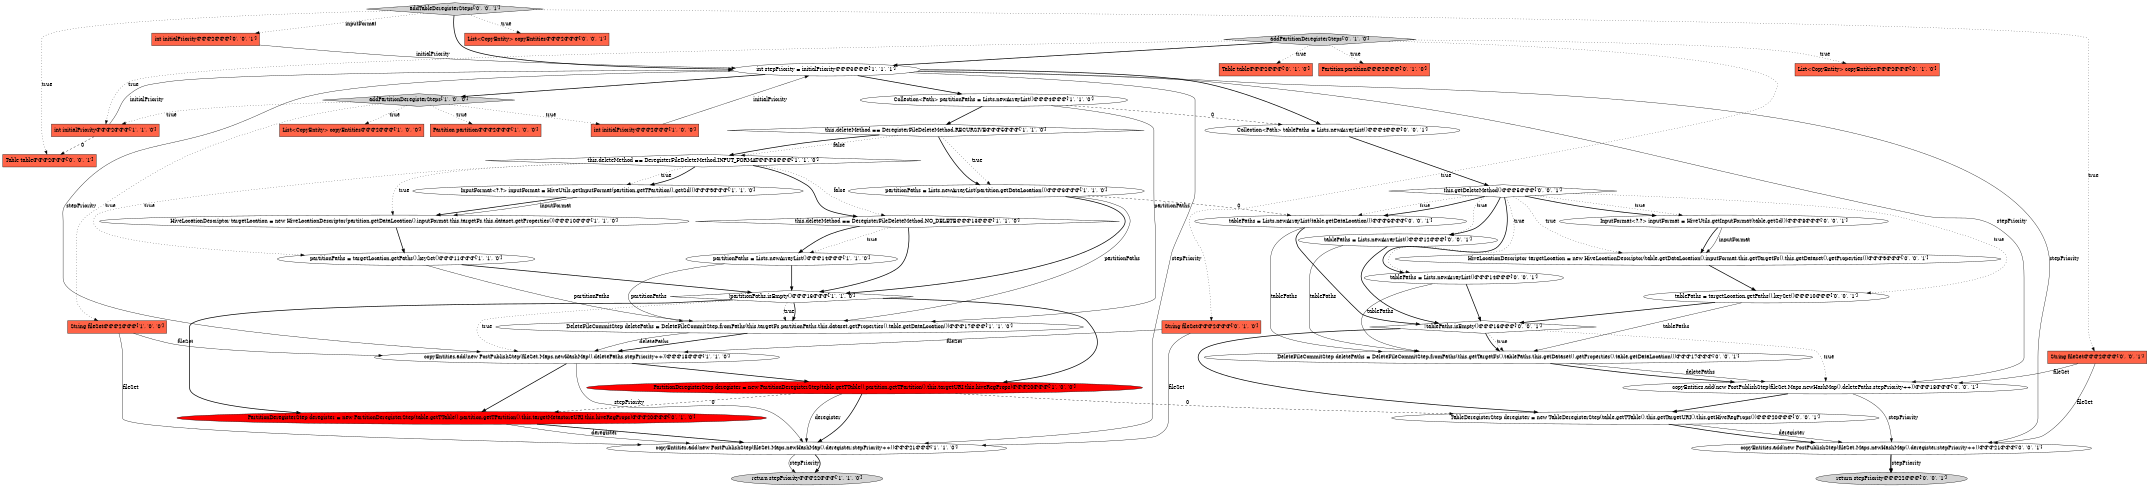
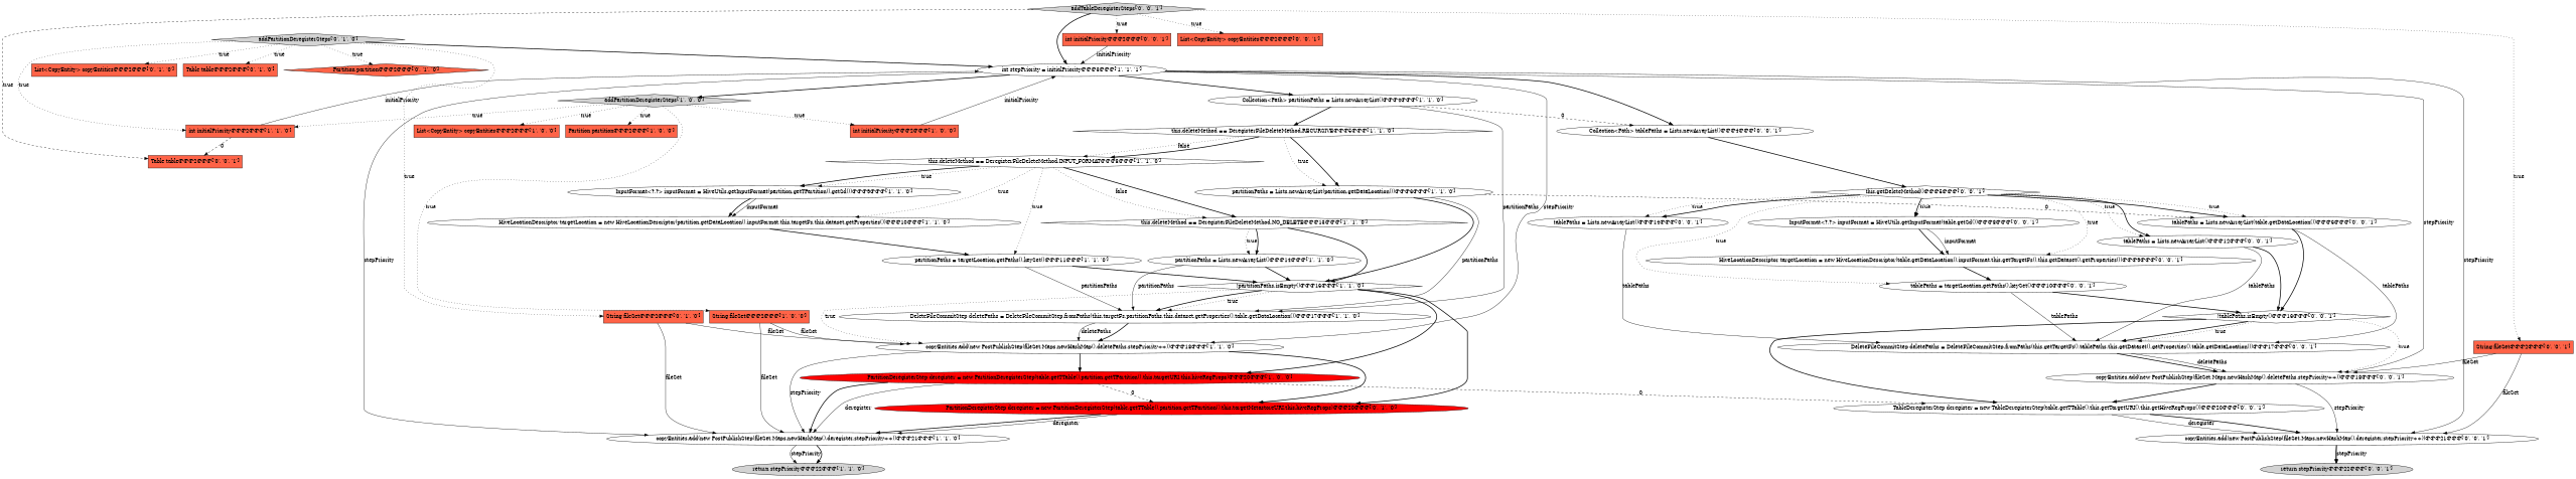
  digraph {
    node [fillcolor=white shape=ellipse style=filled]
    edge [style=bold]
    n1 [label="this.deleteMethod == DeregisterFileDeleteMethod.INPUT_FORMAT@@@8@@@['1', '1', '0']" shape=diamond]
    n2 [label="HiveLocationDescriptor targetLocation = new HiveLocationDescriptor(partition.getDataLocation(),inputFormat,this.targetFs,this.dataset.getProperties())@@@10@@@['1', '1', '0']"]
    n3 [label="partitionPaths = targetLocation.getPaths().keySet()@@@11@@@['1', '1', '0']"]
    n4 [label="InputFormat<?,?> inputFormat = HiveUtils.getInputFormat(partition.getTPartition().getSd())@@@9@@@['1', '1', '0']"]
    n5 [label="this.deleteMethod == DeregisterFileDeleteMethod.NO_DELETE@@@13@@@['1', '1', '0']" shape=diamond]
    n6 [label="DeleteFileCommitStep deletePaths = DeleteFileCommitStep.fromPaths(this.targetFs,partitionPaths,this.dataset.getProperties(),table.getDataLocation())@@@17@@@['1', '1', '0']"]
    n7 [label="!partitionPaths.isEmpty()@@@16@@@['1', '1', '0']" shape=diamond]
    n8 [label="partitionPaths = Lists.newArrayList()@@@14@@@['1', '1', '0']"]
    n9 [fillcolor=tomato label="List<CopyEntity> copyEntities@@@2@@@['1', '0', '0']" shape=box]
    n10 [fillcolor=tomato label="Partition partition@@@2@@@['1', '0', '0']" shape=box]
    n11 [fillcolor=lightgray label="return stepPriority@@@22@@@['1', '1', '0']"]
    n12 [label="tablePaths = Lists.newArrayList()@@@12@@@['0', '0', '1']"]
    n13 [label="!tablePaths.isEmpty()@@@16@@@['0', '0', '1']" shape=diamond]
    n14 [label="DeleteFileCommitStep deletePaths = DeleteFileCommitStep.fromPaths(this.getTargetFs(),tablePaths,this.getDataset().getProperties(),table.getDataLocation())@@@17@@@['0', '0', '1']"]
    n15 [label="copyEntities.add(new PostPublishStep(fileSet,Maps.newHashMap(),deletePaths,stepPriority++))@@@18@@@['0', '0', '1']"]
    n16 [label="TableDeregisterStep deregister = new TableDeregisterStep(table.getTTable(),this.getTargetURI(),this.getHiveRegProps())@@@20@@@['0', '0', '1']"]
    n17 [fillcolor=tomato label="int initialPriority@@@2@@@['1', '1', '0']" shape=box]
    n18 [label="int stepPriority = initialPriority@@@3@@@['1', '1', '1']"]
    n19 [fillcolor=tomato label="Table table@@@2@@@['0', '0', '1']" shape=box]
    n20 [label="copyEntities.add(new PostPublishStep(fileSet,Maps.newHashMap(),deregister,stepPriority++))@@@21@@@['0', '0', '1']"]
    n21 [label="copyEntities.add(new PostPublishStep(fileSet,Maps.newHashMap(),deregister,stepPriority++))@@@21@@@['1', '1', '0']"]
    n22 [label="copyEntities.add(new PostPublishStep(fileSet,Maps.newHashMap(),deletePaths,stepPriority++))@@@18@@@['1', '1', '0']"]
    n23 [label="Collection<Path> partitionPaths = Lists.newArrayList()@@@4@@@['1', '1', '0']"]
    n24 [label="Collection<Path> tablePaths = Lists.newArrayList()@@@4@@@['0', '0', '1']"]
    n25 [fillcolor=lightgray label="addPartitionDeregisterSteps['1', '0', '0']" shape=diamond]
    n26 [label="partitionPaths = Lists.newArrayList(partition.getDataLocation())@@@6@@@['1', '1', '0']"]
    n27 [label="tablePaths = Lists.newArrayList(table.getDataLocation())@@@6@@@['0', '0', '1']"]
    n28 [fillcolor=red label="PartitionDeregisterStep deregister = new PartitionDeregisterStep(table.getTTable(),partition.getTPartition(),this.targetMetastoreURI,this.hiveRegProps)@@@20@@@['0', '1', '0']"]
    n29 [fillcolor=red label="PartitionDeregisterStep deregister = new PartitionDeregisterStep(table.getTTable(),partition.getTPartition(),this.targetURI,this.hiveRegProps)@@@20@@@['1', '0', '0']"]
    n30 [label="this.getDeleteMethod()@@@5@@@['0', '0', '1']" shape=diamond]
    n31 [label="tablePaths = Lists.newArrayList()@@@14@@@['0', '0', '1']"]
    n32 [label="HiveLocationDescriptor targetLocation = new HiveLocationDescriptor(table.getDataLocation(),inputFormat,this.getTargetFs(),this.getDataset().getProperties())@@@9@@@['0', '0', '1']"]
    n33 [label="InputFormat<?,?> inputFormat = HiveUtils.getInputFormat(table.getSd())@@@8@@@['0', '0', '1']"]
    n34 [label="tablePaths = targetLocation.getPaths().keySet()@@@10@@@['0', '0', '1']"]
    n35 [fillcolor=lightgray label="return stepPriority@@@22@@@['0', '0', '1']"]
    n36 [fillcolor=tomato label="List<CopyEntity> copyEntities@@@2@@@['0', '1', '0']" shape=box]
    n37 [fillcolor=lightgray label="addPartitionDeregisterSteps['0', '1', '0']" shape=diamond]
    n38 [fillcolor=tomato label="String fileSet@@@2@@@['0', '1', '0']" shape=box]
    n39 [fillcolor=tomato label="Table table@@@2@@@['0', '1', '0']" shape=box]
-   n40 [fillcolor=tomato label="Partition partition@@@2@@@['0', '1', '0']" shape=box]
+   n40 [fillcolor=tomato label="Partition partition@@@2@@@['0', '1', '0']" shape=diamond]
    n41 [label="this.deleteMethod == DeregisterFileDeleteMethod.RECURSIVE@@@5@@@['1', '1', '0']" shape=diamond]
    n42 [fillcolor=tomato label="int initialPriority@@@2@@@['1', '0', '0']" shape=box]
    n43 [fillcolor=tomato label="String fileSet@@@2@@@['1', '0', '0']" shape=box]
    n44 [fillcolor=tomato label="int initialPriority@@@2@@@['0', '0', '1']" shape=box]
    n45 [fillcolor=tomato label="List<CopyEntity> copyEntities@@@2@@@['0', '0', '1']" shape=box]
    n46 [fillcolor=tomato label="String fileSet@@@2@@@['0', '0', '1']" shape=box]
    n47 [fillcolor=lightgray label="addTableDeregisterSteps['0', '0', '1']" shape=diamond]
    n1 -> n2 [label=true style=dotted]
    n1 -> n3 [label=true style=dotted]
    n1 -> n4 [label=true style=dotted]
    n1 -> n4
    n1 -> n5
    n1 -> n5 [label=false style=dotted]
    n2 -> n3
    n3 -> n6 [label=partitionPaths style=solid]
    n3 -> n7
    n4 -> n2
    n4 -> n2 [label=inputFormat style=solid]
    n5 -> n7
    n5 -> n8 [label=true style=dotted]
    n5 -> n8
    n6 -> n22
    n6 -> n22 [label=deletePaths style=solid]
    n7 -> n6 [label=true style=dotted]
    n7 -> n6
    n7 -> n22 [label=true style=dotted]
    n7 -> n28
    n7 -> n29
    n8 -> n6 [label=partitionPaths style=solid]
    n8 -> n7
    n12 -> n13
    n12 -> n14 [label=tablePaths style=solid]
    n13 -> n14
    n13 -> n14 [label=true style=dotted]
    n13 -> n15 [label=true style=dotted]
    n13 -> n16
    n14 -> n15
    n14 -> n15 [label=deletePaths style=solid]
    n15 -> n16
    n15 -> n20 [label=stepPriority style=solid]
    n16 -> n20 [label=deregister style=solid]
    n16 -> n20
    n17 -> n18 [label=initialPriority style=solid]
    n17 -> n19 [label=0 style=dashed]
    n18 -> n15 [label=stepPriority style=solid]
    n18 -> n20 [label=stepPriority style=solid]
    n18 -> n21 [label=stepPriority style=solid]
    n18 -> n22 [label=stepPriority style=solid]
    n18 -> n23
    n18 -> n24
    n18 -> n25
    n20 -> n35
    n20 -> n35 [label=stepPriority style=solid]
    n21 -> n11 [label=stepPriority style=solid]
    n21 -> n11
    n22 -> n21 [label=stepPriority style=solid]
    n22 -> n28
    n22 -> n29
    n23 -> n6 [label=partitionPaths style=solid]
    n23 -> n24 [label=0 style=dashed]
    n23 -> n41
    n24 -> n30
    n25 -> n9 [label=true style=dotted]
    n25 -> n10 [label=true style=dotted]
    n25 -> n17 [label=true style=dotted]
    n25 -> n42 [label=true style=dotted]
    n25 -> n43 [label=true style=dotted]
    n26 -> n6 [label=partitionPaths style=solid]
    n26 -> n7
    n26 -> n27 [label=0 style=dashed]
    n27 -> n13
    n27 -> n14 [label=tablePaths style=solid]
    n28 -> n21
    n28 -> n21 [label=deregister style=solid]
    n29 -> n16 [label=0 style=dashed]
    n29 -> n21
    n29 -> n21 [label=deregister style=solid]
    n29 -> n28 [label=0 style=dashed]
    n30 -> n12 [label=true style=dotted]
    n30 -> n12
    n30 -> n27 [label=true style=dotted]
    n30 -> n27
    n30 -> n31 [label=true style=dotted]
    n30 -> n31
    n30 -> n32 [label=true style=dotted]
    n30 -> n33 [label=true style=dotted]
    n30 -> n33
    n30 -> n34 [label=true style=dotted]
-   n31 -> n13
    n31 -> n14 [label=tablePaths style=solid]
    n32 -> n34
    n33 -> n32
    n33 -> n32 [label=inputFormat style=solid]
    n34 -> n13
    n34 -> n14 [label=tablePaths style=solid]
    n37 -> n17 [label=true style=dotted]
    n37 -> n18
    n37 -> n36 [label=true style=dotted]
    n37 -> n38 [label=true style=dotted]
    n37 -> n39 [label=true style=dotted]
    n37 -> n40 [label=true style=dotted]
    n38 -> n21 [label=fileSet style=solid]
    n38 -> n22 [label=fileSet style=solid]
    n41 -> n1 [label=false style=dotted]
    n41 -> n1
    n41 -> n26
    n41 -> n26 [label=true style=dotted]
    n42 -> n18 [label=initialPriority style=solid]
    n43 -> n21 [label=fileSet style=solid]
    n43 -> n22 [label=fileSet style=solid]
    n44 -> n18 [label=initialPriority style=solid]
    n46 -> n15 [label=fileSet style=solid]
    n46 -> n20 [label=fileSet style=solid]
    n47 -> n18
-   n47 -> n19 [label=true style=dotted]
-   n47 -> n44 [label=inputFormat style=dotted]
+   n47 -> n19 [label=true style=dashed]
+   n47 -> n44 [label=true style=dotted]
    n47 -> n45 [label=true style=dotted]
    n47 -> n46 [label=true style=dotted]
  }
